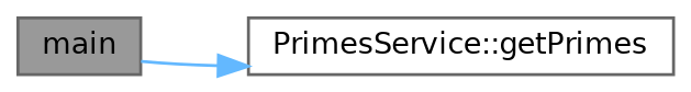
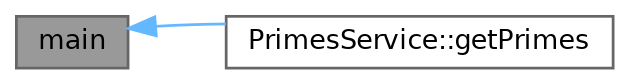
  digraph {
    rankdir=LR
    node [fontname=Helvetica fontsize=10 shape=box style=filled]
    n1 [color=gray40 fillcolor=grey60 fontcolor=black height=0.2 label=main width=0.4]
    n2 [color=grey40 fillcolor=white height=0.2 label="PrimesService::getPrimes" width=0.4]
-   n1 -> n2 [color=steelblue1 fontname=Helvetica fontsize=10 labelfontname=Helvetica labelfontsize=10 style=solid]
+   n2 -> n1 [color=steelblue1 fontname=Helvetica fontsize=10 labelfontname=Helvetica labelfontsize=10 style=solid]
  }
